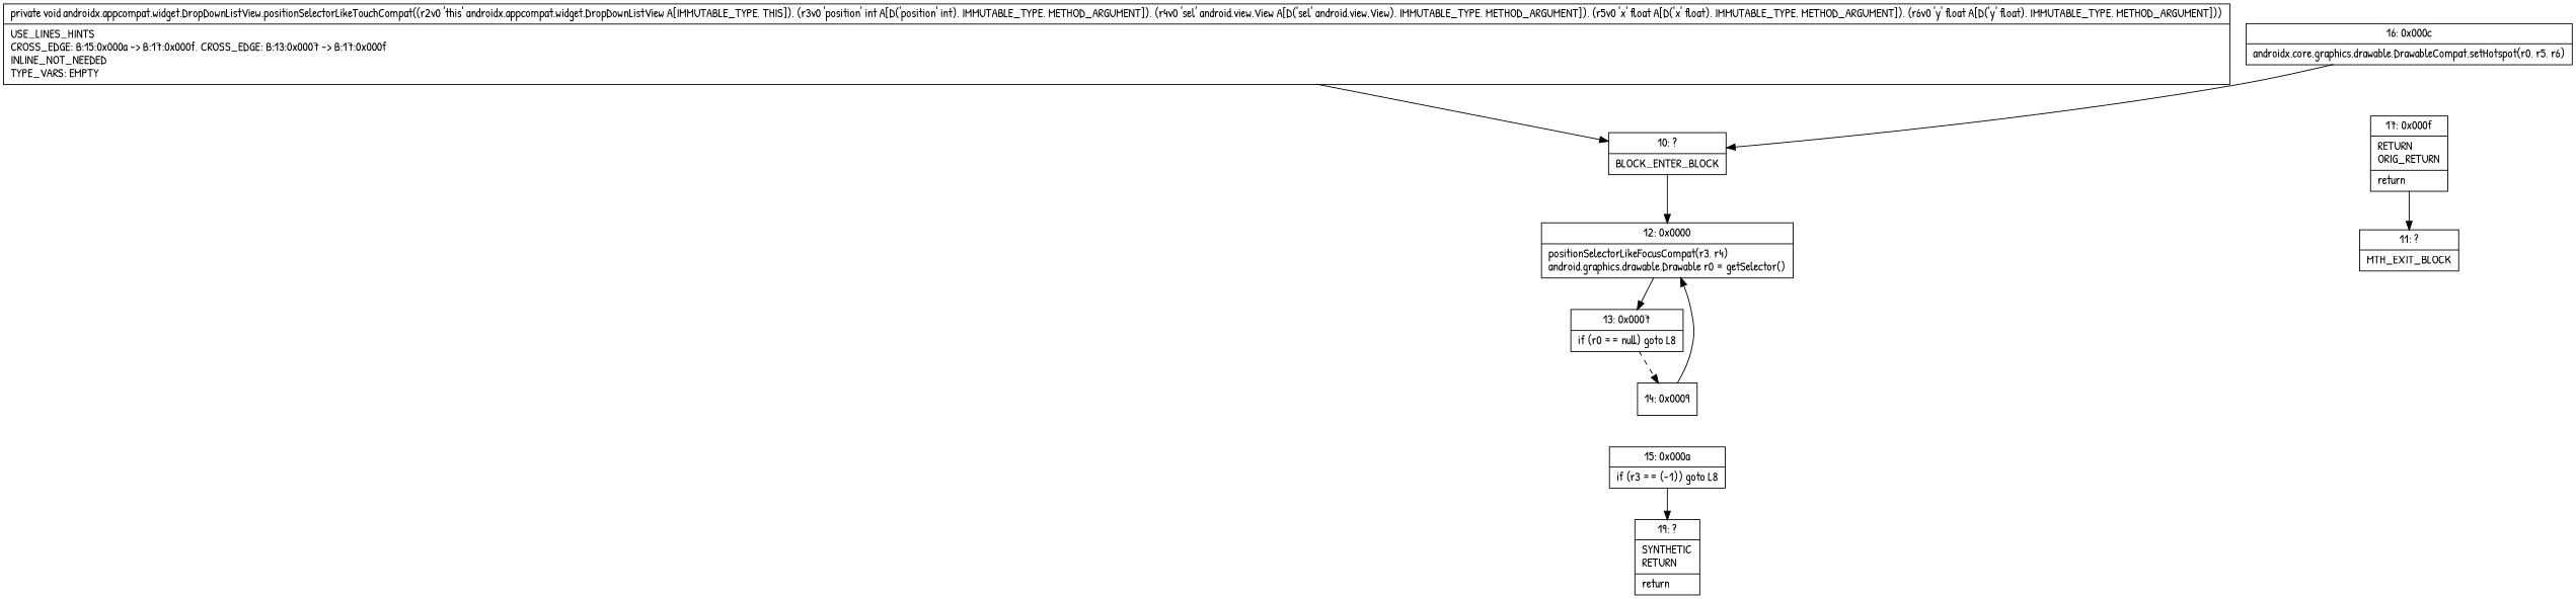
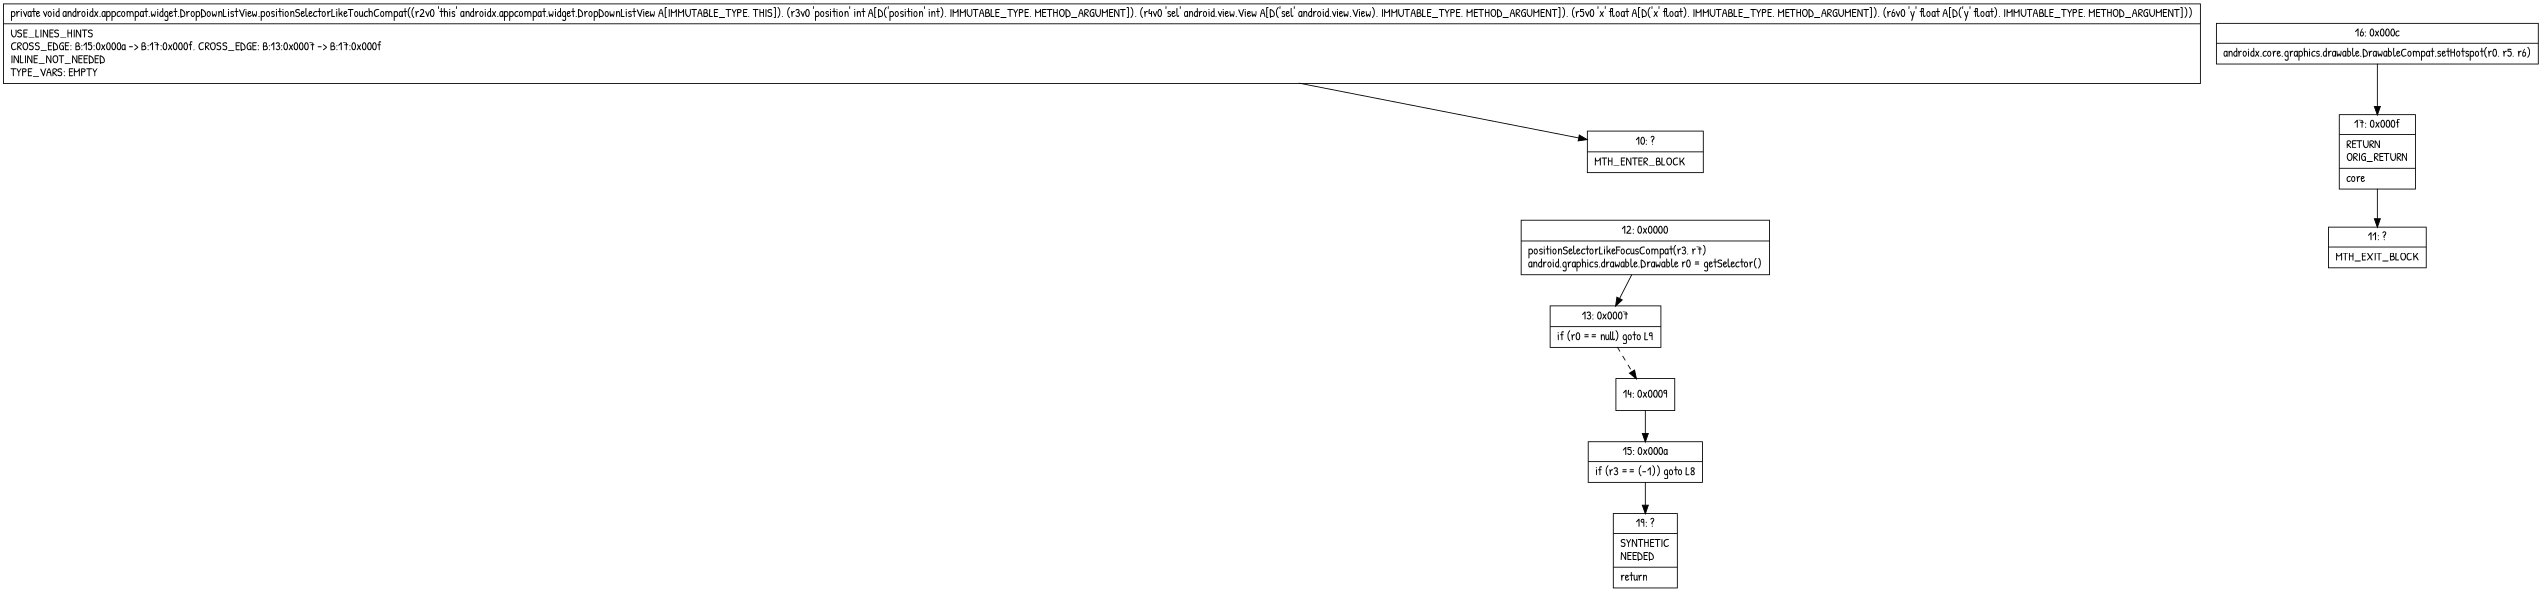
  digraph {
    fontname="Patrick Hand"
    node [fontname="Patrick Hand" shape=record]
    edge [fontname="Patrick Hand"]
-   n1 [label="{10\:\ ?|BLOCK_ENTER_BLOCK\l}"]
-   n2 [label="{12\:\ 0x0000|positionSelectorLikeFocusCompat(r3, r4)\landroid.graphics.drawable.Drawable r0 = getSelector()\l}"]
-   n3 [label="{13\:\ 0x0007|if (r0 == null) goto L8\l}"]
+   n1 [label="{10\:\ ?|MTH_ENTER_BLOCK\l}"]
+   n2 [label="{12\:\ 0x0000|positionSelectorLikeFocusCompat(r3, r7)\landroid.graphics.drawable.Drawable r0 = getSelector()\l}"]
+   n3 [label="{13\:\ 0x0007|if (r0 == null) goto L9\l}"]
    n4 [label="{14\:\ 0x0009}"]
    n5 [label="{15\:\ 0x000a|if (r3 == (\-1)) goto L8\l}"]
-   n6 [label="{19\:\ ?|SYNTHETIC\lRETURN\l|return\l}"]
+   n6 [label="{19\:\ ?|SYNTHETIC\lNEEDED\l|return\l}"]
    n7 [label="{16\:\ 0x000c|androidx.core.graphics.drawable.DrawableCompat.setHotspot(r0, r5, r6)\l}"]
-   n8 [label="{17\:\ 0x000f|RETURN\lORIG_RETURN\l|return\l}"]
+   n8 [label="{17\:\ 0x000f|RETURN\lORIG_RETURN\l|core\l}"]
    n9 [label="{11\:\ ?|MTH_EXIT_BLOCK\l}"]
    n10 [label="{private void androidx.appcompat.widget.DropDownListView.positionSelectorLikeTouchCompat((r2v0 'this' androidx.appcompat.widget.DropDownListView A[IMMUTABLE_TYPE, THIS]), (r3v0 'position' int A[D('position' int), IMMUTABLE_TYPE, METHOD_ARGUMENT]), (r4v0 'sel' android.view.View A[D('sel' android.view.View), IMMUTABLE_TYPE, METHOD_ARGUMENT]), (r5v0 'x' float A[D('x' float), IMMUTABLE_TYPE, METHOD_ARGUMENT]), (r6v0 'y' float A[D('y' float), IMMUTABLE_TYPE, METHOD_ARGUMENT]))  | USE_LINES_HINTS\lCROSS_EDGE: B:15:0x000a \-\> B:17:0x000f, CROSS_EDGE: B:13:0x0007 \-\> B:17:0x000f\lINLINE_NOT_NEEDED\lTYPE_VARS: EMPTY\l}"]
-   n1 -> n2
    n2 -> n3
    n3 -> n4 [style=dashed]
-   n4 -> n2
+   n4 -> n5
    n5 -> n6
-   n7 -> n1
+   n7 -> n8
    n8 -> n9
    n10 -> n1
  }
